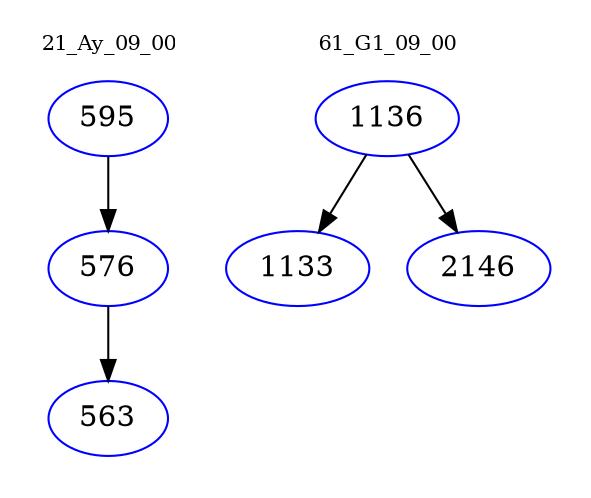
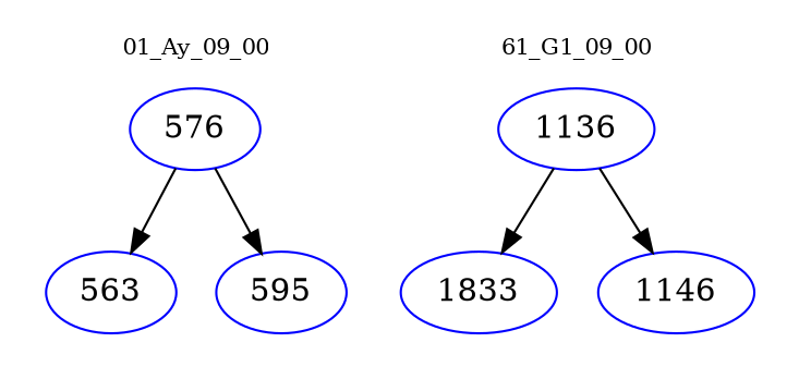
  digraph {
    node [color=blue]
    edge [color=black]
    n1 [label=576]
    n2 [label=563]
    n3 [label=595]
    n4 [label=1136]
-   n5 [label=1133]
-   n6 [label=2146]
+   n5 [label=1833]
+   n6 [label=1146]
    subgraph cluster_1 {
      color=white
      fontsize=10
-     label="21_Ay_09_00"
+     label="01_Ay_09_00"
      n1
      n2
      n3
    }
    subgraph cluster_2 {
      color=white
      fontsize=10
      label="61_G1_09_00"
      n4
      n5
      n6
    }
    n1 -> n2
-   n3 -> n1
+   n1 -> n3
    n4 -> n5
    n4 -> n6
  }
